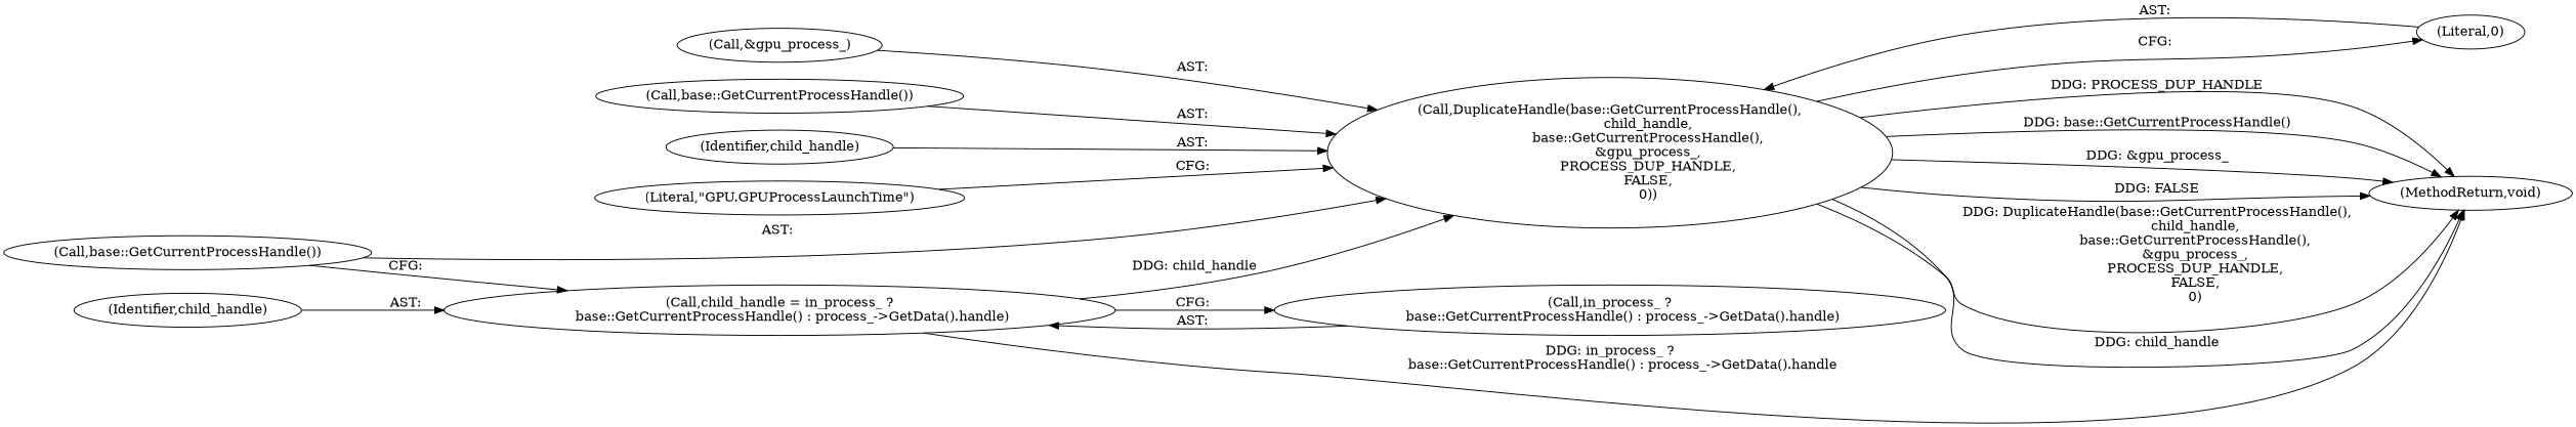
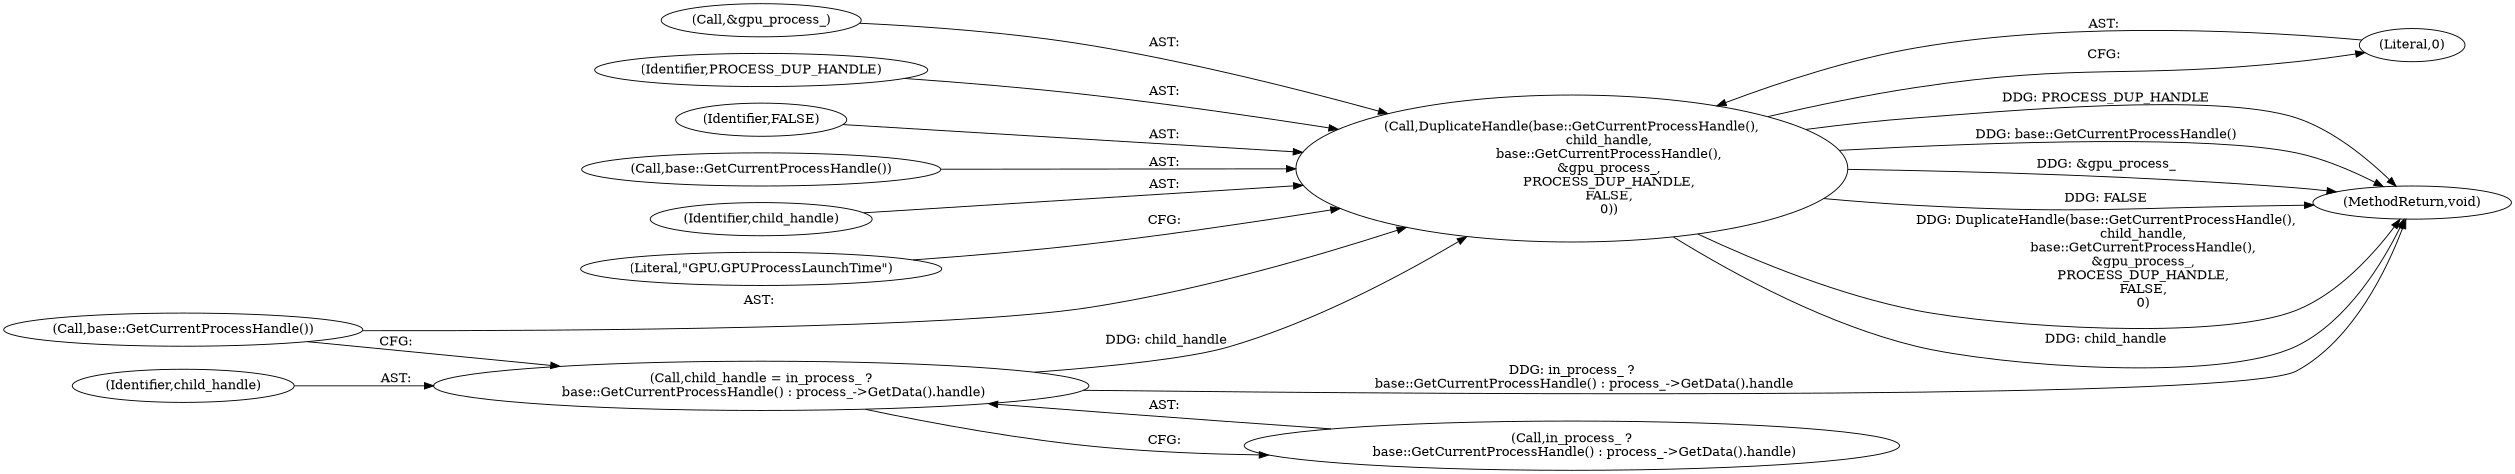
  digraph {
    rankdir=LR
    n1 [label="(Call,child_handle = in_process_ ?\n      base::GetCurrentProcessHandle() : process_->GetData().handle)"]
    n2 [label="(Call,DuplicateHandle(base::GetCurrentProcessHandle(),\n                  child_handle,\n                  base::GetCurrentProcessHandle(),\n                  &gpu_process_,\n                  PROCESS_DUP_HANDLE,\n                  FALSE,\n                  0))"]
    n3 [label="(Call,in_process_ ?\n      base::GetCurrentProcessHandle() : process_->GetData().handle)"]
    n4 [label="(MethodReturn,void)"]
    n5 [label="(Literal,0)"]
    n6 [label="(Call,&gpu_process_)"]
+   n7 [label="(Identifier,PROCESS_DUP_HANDLE)"]
+   n8 [label="(Identifier,FALSE)"]
    n9 [label="(Call,base::GetCurrentProcessHandle())"]
    n10 [label="(Identifier,child_handle)"]
    n11 [label="(Identifier,child_handle)"]
    n12 [label="(Literal,\"GPU.GPUProcessLaunchTime\")"]
    n13 [label="(Call,base::GetCurrentProcessHandle())"]
    n1 -> n2 [label="DDG: child_handle"]
    n1 -> n3 [label="CFG: "]
    n1 -> n4 [label="DDG: in_process_ ?\n      base::GetCurrentProcessHandle() : process_->GetData().handle"]
    n2 -> n4 [label="DDG: PROCESS_DUP_HANDLE"]
    n2 -> n4 [label="DDG: base::GetCurrentProcessHandle()"]
    n2 -> n4 [label="DDG: &gpu_process_"]
    n2 -> n4 [label="DDG: FALSE"]
    n2 -> n4 [label="DDG: DuplicateHandle(base::GetCurrentProcessHandle(),\n                  child_handle,\n                  base::GetCurrentProcessHandle(),\n                  &gpu_process_,\n                  PROCESS_DUP_HANDLE,\n                  FALSE,\n                  0)"]
    n2 -> n4 [label="DDG: child_handle"]
    n2 -> n5 [label="CFG: "]
    n3 -> n1 [label="AST: "]
    n5 -> n2 [label="AST: "]
    n6 -> n2 [label="AST: "]
+   n7 -> n2 [label="AST: "]
+   n8 -> n2 [label="AST: "]
    n9 -> n2 [label="AST: "]
    n10 -> n1 [label="AST: "]
    n11 -> n2 [label="AST: "]
    n12 -> n2 [label="CFG: "]
    n13 -> n1 [label="CFG: "]
    n13 -> n2 [label="AST: "]
  }
